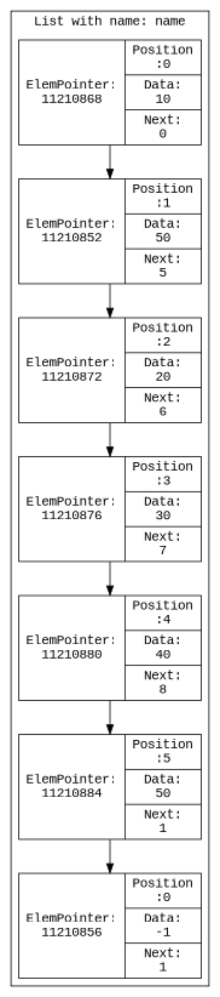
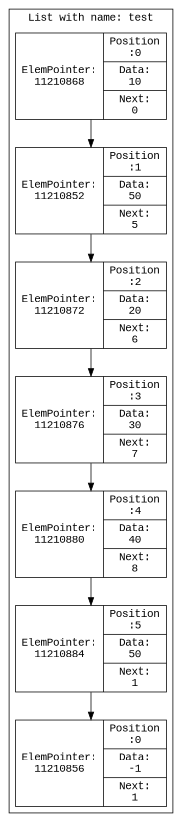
  digraph {
    rankdir=TB
    fontname="Liberation Mono"
    node [shape=record fontname="Liberation Mono"]
    edge [fontname="Liberation Mono"]
    n1 [label="ElemPointer:\n11210868 | {Position\n:0 | Data:\n10 | Next:\n0}"]
    n2 [label="ElemPointer:\n11210852 | {Position\n:1 | Data:\n50 | Next:\n5}"]
    n3 [label="ElemPointer:\n11210872 | {Position\n:2 | Data:\n20 | Next:\n6}"]
    n4 [label="ElemPointer:\n11210876 | {Position\n:3 | Data:\n30 | Next:\n7}"]
    n5 [label="ElemPointer:\n11210880 | {Position\n:4 | Data:\n40 | Next:\n8}"]
    n6 [label="ElemPointer:\n11210884 | {Position\n:5 | Data:\n50 | Next:\n1}"]
    n7 [label="ElemPointer:\n11210856 | {Position\n:0 | Data:\n-1 | Next:\n1}"]
    subgraph cluster_1 {
-     label="List with name: name"
+     label="List with name: test"
      n1
      n2
      n3
      n4
      n5
      n6
      n7
    }
    n1 -> n2
    n2 -> n3
    n3 -> n4
    n4 -> n5
    n5 -> n6
    n6 -> n7
  }
